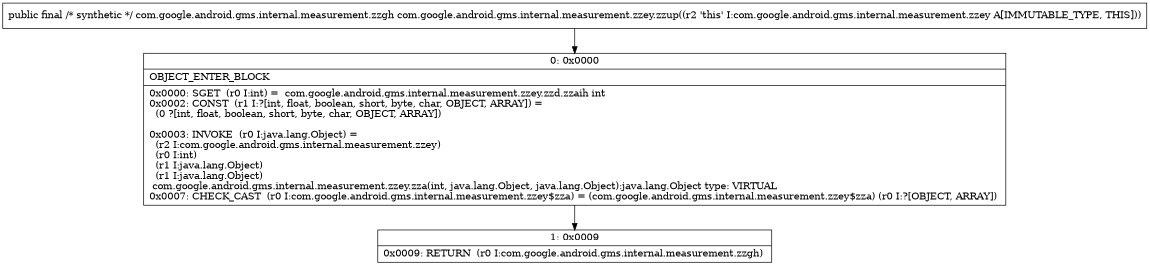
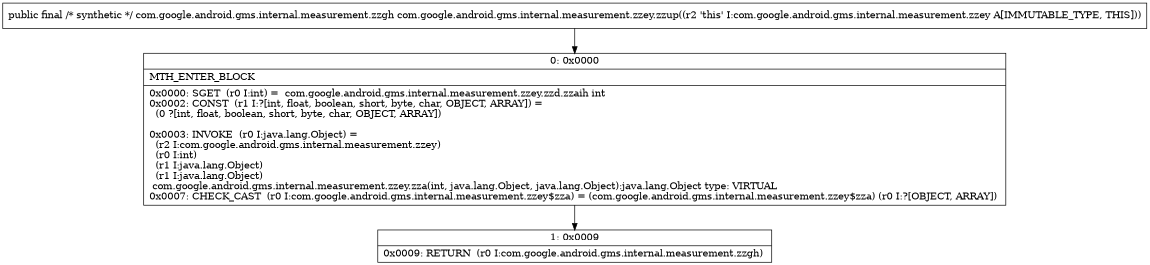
  digraph {
    node [shape=record]
-   n1 [label="{0\:\ 0x0000|OBJECT_ENTER_BLOCK\l|0x0000: SGET  (r0 I:int) =  com.google.android.gms.internal.measurement.zzey.zzd.zzaih int \l0x0002: CONST  (r1 I:?[int, float, boolean, short, byte, char, OBJECT, ARRAY]) = \l  (0 ?[int, float, boolean, short, byte, char, OBJECT, ARRAY])\l \l0x0003: INVOKE  (r0 I:java.lang.Object) = \l  (r2 I:com.google.android.gms.internal.measurement.zzey)\l  (r0 I:int)\l  (r1 I:java.lang.Object)\l  (r1 I:java.lang.Object)\l com.google.android.gms.internal.measurement.zzey.zza(int, java.lang.Object, java.lang.Object):java.lang.Object type: VIRTUAL \l0x0007: CHECK_CAST  (r0 I:com.google.android.gms.internal.measurement.zzey$zza) = (com.google.android.gms.internal.measurement.zzey$zza) (r0 I:?[OBJECT, ARRAY]) \l}"]
+   n1 [label="{0\:\ 0x0000|MTH_ENTER_BLOCK\l|0x0000: SGET  (r0 I:int) =  com.google.android.gms.internal.measurement.zzey.zzd.zzaih int \l0x0002: CONST  (r1 I:?[int, float, boolean, short, byte, char, OBJECT, ARRAY]) = \l  (0 ?[int, float, boolean, short, byte, char, OBJECT, ARRAY])\l \l0x0003: INVOKE  (r0 I:java.lang.Object) = \l  (r2 I:com.google.android.gms.internal.measurement.zzey)\l  (r0 I:int)\l  (r1 I:java.lang.Object)\l  (r1 I:java.lang.Object)\l com.google.android.gms.internal.measurement.zzey.zza(int, java.lang.Object, java.lang.Object):java.lang.Object type: VIRTUAL \l0x0007: CHECK_CAST  (r0 I:com.google.android.gms.internal.measurement.zzey$zza) = (com.google.android.gms.internal.measurement.zzey$zza) (r0 I:?[OBJECT, ARRAY]) \l}"]
    n2 [label="{1\:\ 0x0009|0x0009: RETURN  (r0 I:com.google.android.gms.internal.measurement.zzgh) \l}"]
    n3 [label="{public final \/* synthetic *\/ com.google.android.gms.internal.measurement.zzgh com.google.android.gms.internal.measurement.zzey.zzup((r2 'this' I:com.google.android.gms.internal.measurement.zzey A[IMMUTABLE_TYPE, THIS])) }"]
    n1 -> n2
    n3 -> n1
  }
